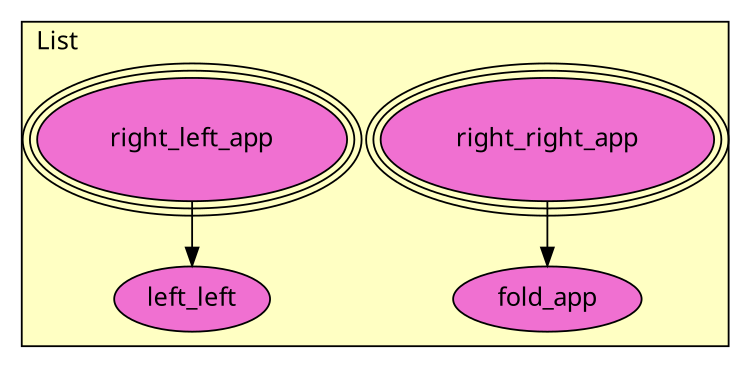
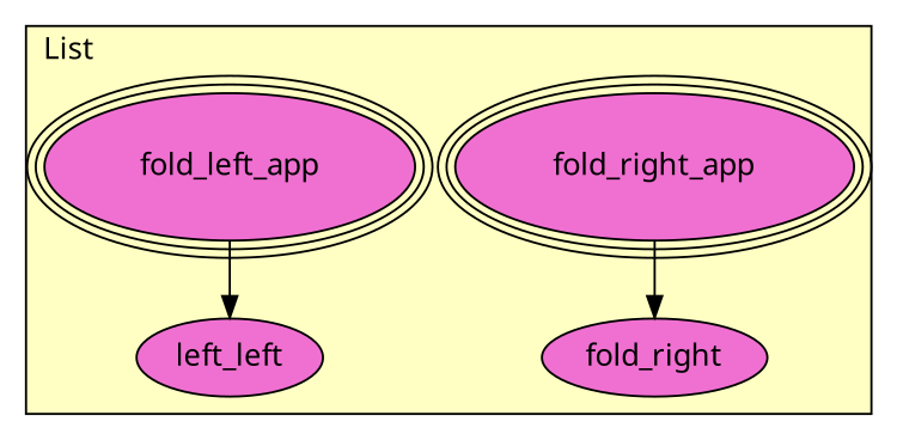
  digraph {
    fontname="Noto Sans"
    node [fillcolor="#F070D1" fontname="Noto Sans" style=filled]
    edge [fontname="Noto Sans"]
-   n1 [label=right_right_app peripheries=3]
-   n2 [label=fold_app]
-   n3 [label=right_left_app peripheries=3]
+   n1 [label=fold_right_app peripheries=3]
+   n2 [label=fold_right]
+   n3 [label=fold_left_app peripheries=3]
    n4 [label=left_left]
    subgraph cluster_1 {
      fillcolor="#FFFFC3"
      label=List
      labeljust=l
      style=filled
      n1
      n2
      n3
      n4
    }
    n1 -> n2
    n3 -> n4
  }
